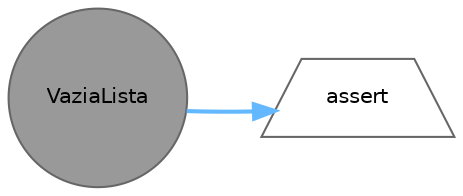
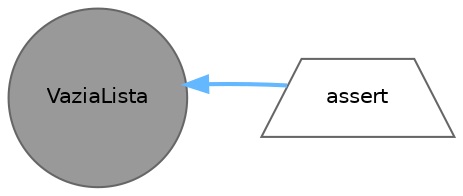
  digraph {
    rankdir=LR
    node [fontname=Helvetica fontsize=10 style=filled]
    n1 [color=gray40 fillcolor=grey60 fontcolor=black height=0.2 label=VaziaLista shape=circle width=0.4]
    n2 [color=grey40 fillcolor=white height=0.2 label=assert shape=trapezium width=0.4]
-   n1 -> n2 [color=steelblue1 fontname=Helvetica fontsize=10 labelfontname=Helvetica labelfontsize=10 style=bold arrowhead=normal]
+   n2 -> n1 [color=steelblue1 fontname=Helvetica fontsize=10 labelfontname=Helvetica labelfontsize=10 style=bold arrowhead=normal]
  }
